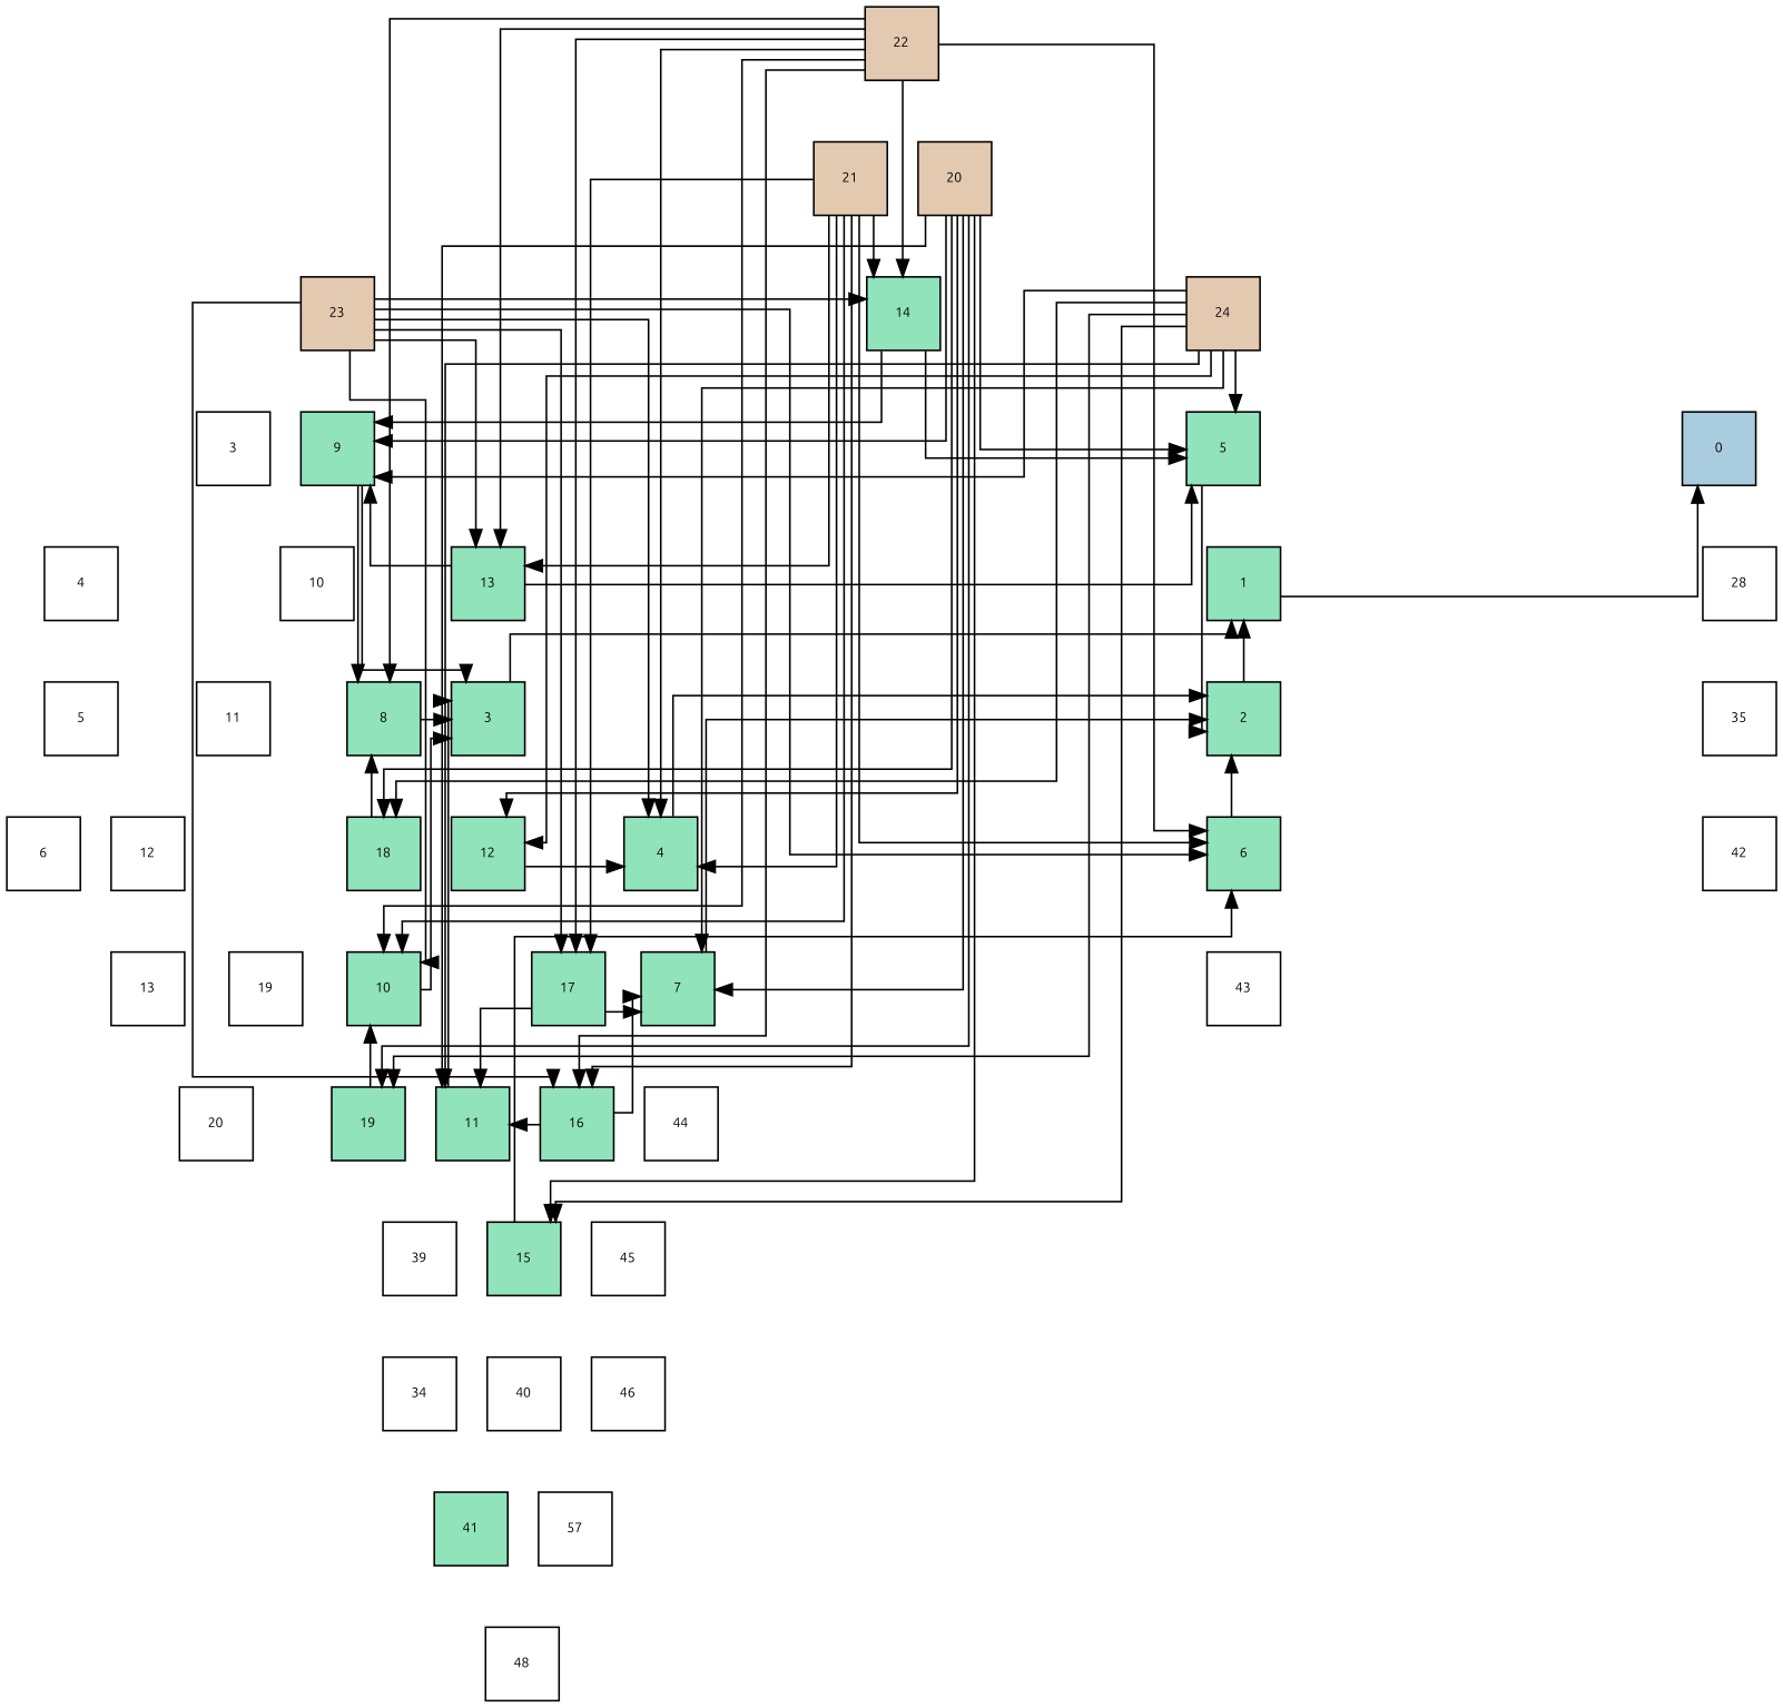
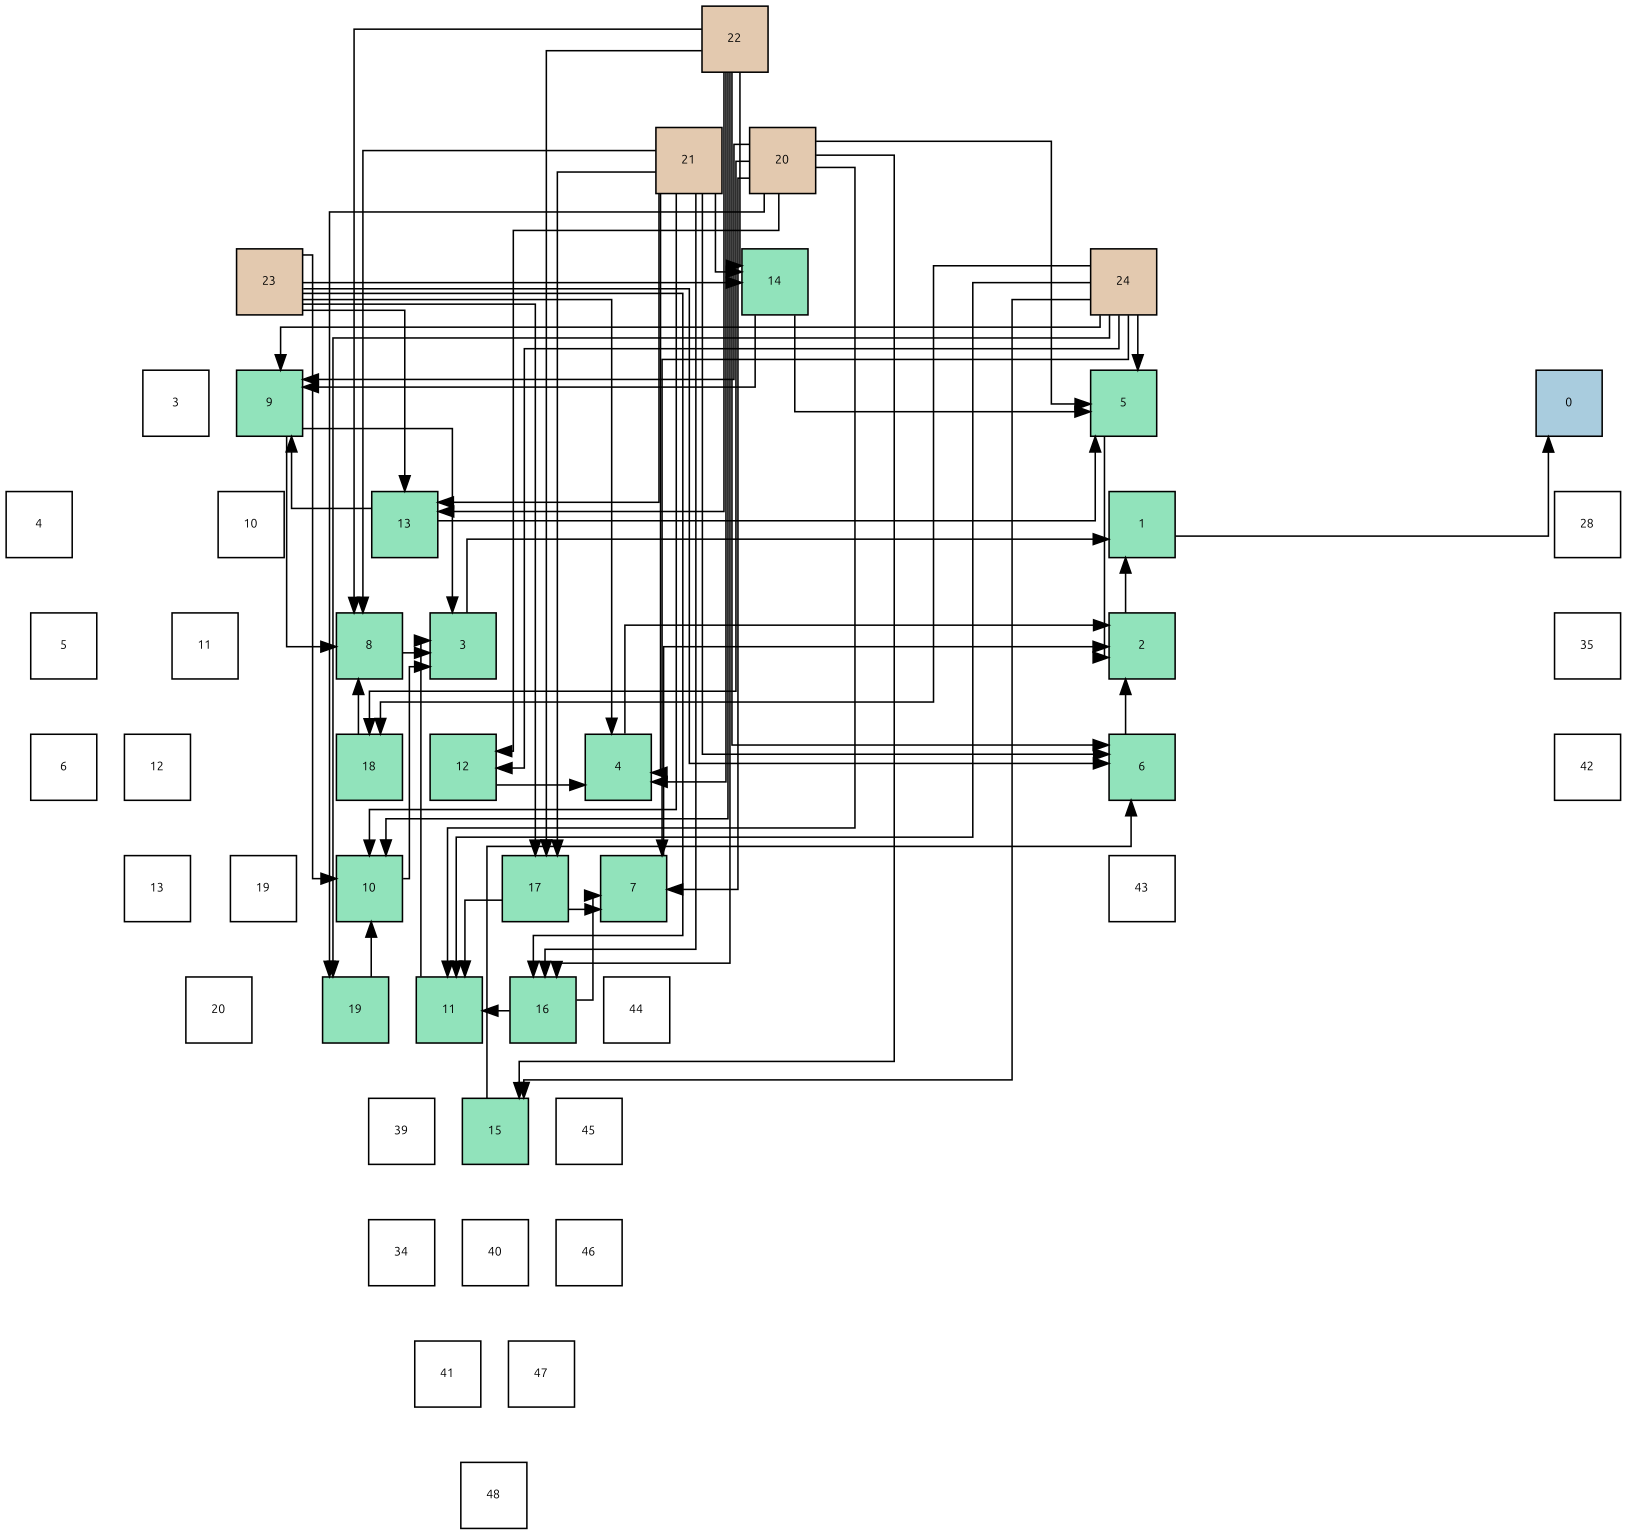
  digraph {
    fontname=Ubuntu
    rank=same
    rankdir=TB
    splines=ortho
    node [fillcolor="#ffffff" fixedsize=true fontname=Ubuntu fontsize=8 shape=square style=filled]
    edge [constraint=true fontname=Ubuntu style=invis]
    n1 [fillcolor="#e3c9af" label=22 width=0.6]
    n2 [fillcolor="#e3c9af" label=21 width=0.6]
    n3 [fillcolor="#e3c9af" label=20 width=0.6]
    n4 [fillcolor="#91e3bb" label=14 width=0.6]
    n5 [fillcolor="#91e3bb" label=13 width=0.6]
    n6 [fillcolor="#91e3bb" label=8 width=0.6]
    n7 [fillcolor="#91e3bb" label=10 width=0.6]
    n8 [fillcolor="#91e3bb" label=4 width=0.6]
    n9 [fillcolor="#91e3bb" label=17 width=0.6]
    n10 [fillcolor="#91e3bb" label=6 width=0.6]
    n11 [fillcolor="#91e3bb" label=16 width=0.6]
    n12 [fillcolor="#e3c9af" label=23 width=0.6]
    n13 [fillcolor="#91e3bb" label=9 width=0.6]
    n14 [fillcolor="#e3c9af" label=24 width=0.6]
    n15 [fillcolor="#91e3bb" label=5 width=0.6]
    n16 [fillcolor="#91e3bb" label=18 width=0.6]
    n17 [fillcolor="#91e3bb" label=12 width=0.6]
    n18 [fillcolor="#91e3bb" label=19 width=0.6]
    n19 [fillcolor="#91e3bb" label=11 width=0.6]
    n20 [fillcolor="#91e3bb" label=7 width=0.6]
    n21 [fillcolor="#91e3bb" label=15 width=0.6]
    n22 [fillcolor="#91e3bb" label=3 width=0.6]
    n23 [fillcolor="#91e3bb" label=2 width=0.6]
    n24 [label=43 width=0.6]
    n25 [label=45 width=0.6]
    n26 [label=3 width=0.6]
    n27 [label=4 width=0.6]
    n28 [label=10 width=0.6]
    n29 [label=5 width=0.6]
    n30 [label=11 width=0.6]
    n31 [label=6 width=0.6]
    n32 [label=12 width=0.6]
    n33 [label=13 width=0.6]
    n34 [label=19 width=0.6]
    n35 [label=20 width=0.6]
    n36 [fillcolor="#a9ccde" label=0 width=0.6]
    n37 [fillcolor="#91e3bb" label=1 width=0.6]
    n38 [label=39 width=0.6]
    n39 [label=44 width=0.6]
    n40 [label=40 width=0.6]
    n41 [label=46 width=0.6]
    n42 [label=28 width=0.6]
    n43 [label=35 width=0.6]
    n44 [label=34 width=0.6]
-   n45 [fillcolor="#91e3bb" label=41 width=0.6]
+   n45 [label=41 width=0.6]
    n46 [label=42 width=0.6]
-   n47 [label=57 width=0.6]
+   n47 [label=47 width=0.6]
    n48 [label=48 width=0.6]
    n1 -> n2
    n1 -> n3
    n1 -> n4 [constraint=false style=vis]
    n1 -> n5 [constraint=false style=vis]
    n1 -> n6 [constraint=false style=vis]
    n1 -> n7 [constraint=false style=vis]
    n1 -> n8 [constraint=false style=vis]
    n1 -> n9 [constraint=false style=vis]
    n1 -> n10 [constraint=false style=vis]
    n1 -> n11 [constraint=false style=vis]
    n2 -> n4 [constraint=false style=vis]
    n2 -> n4
    n2 -> n5 [constraint=false style=vis]
+   n2 -> n6 [constraint=false style=vis]
    n2 -> n7 [constraint=false style=vis]
    n2 -> n8 [constraint=false style=vis]
    n2 -> n9 [constraint=false style=vis]
    n2 -> n10 [constraint=false style=vis]
    n2 -> n11 [constraint=false style=vis]
    n2 -> n12
    n3 -> n4
    n3 -> n13 [constraint=false style=vis]
    n3 -> n14
    n3 -> n15 [constraint=false style=vis]
    n3 -> n16 [constraint=false style=vis]
    n3 -> n17 [constraint=false style=vis]
    n3 -> n18 [constraint=false style=vis]
    n3 -> n19 [constraint=false style=vis]
    n3 -> n20 [constraint=false style=vis]
    n3 -> n21 [constraint=false style=vis]
    n4 -> n13 [constraint=false style=vis]
    n4 -> n13
    n4 -> n15 [constraint=false style=vis]
    n4 -> n15
    n5 -> n6
    n5 -> n13 [constraint=false style=vis]
    n5 -> n15 [constraint=false style=vis]
    n5 -> n22
    n6 -> n16
    n6 -> n17
    n6 -> n22 [constraint=false style=vis]
    n7 -> n18
    n7 -> n19
    n7 -> n22 [constraint=false style=vis]
    n8 -> n9
    n8 -> n20
    n8 -> n23 [constraint=false style=vis]
    n9 -> n11
    n9 -> n19 [constraint=false style=vis]
    n9 -> n19
    n9 -> n20 [constraint=false style=vis]
    n10 -> n20
    n10 -> n23 [constraint=false style=vis]
    n10 -> n24
    n11 -> n19 [constraint=false style=vis]
    n11 -> n20 [constraint=false style=vis]
    n11 -> n21
    n11 -> n25
    n12 -> n4 [constraint=false style=vis]
    n12 -> n5 [constraint=false style=vis]
    n12 -> n7 [constraint=false style=vis]
    n12 -> n8 [constraint=false style=vis]
    n12 -> n9 [constraint=false style=vis]
    n12 -> n10 [constraint=false style=vis]
    n12 -> n11 [constraint=false style=vis]
    n12 -> n13
    n12 -> n26
    n13 -> n5
    n13 -> n6 [constraint=false style=vis]
    n13 -> n22 [constraint=false style=vis]
    n13 -> n28
    n14 -> n13 [constraint=false style=vis]
    n14 -> n15 [constraint=false style=vis]
    n14 -> n15
    n14 -> n16 [constraint=false style=vis]
    n14 -> n17 [constraint=false style=vis]
    n14 -> n18 [constraint=false style=vis]
    n14 -> n19 [constraint=false style=vis]
    n14 -> n20 [constraint=false style=vis]
    n14 -> n21 [constraint=false style=vis]
    n14 -> n36
    n15 -> n5
    n15 -> n23 [constraint=false style=vis]
    n15 -> n37
    n16 -> n6 [constraint=false style=vis]
    n16 -> n7
    n16 -> n34
    n17 -> n7
    n17 -> n8 [constraint=false style=vis]
    n17 -> n9
    n18 -> n7 [constraint=false style=vis]
    n18 -> n38
    n19 -> n21
    n19 -> n22 [constraint=false style=vis]
    n19 -> n38
    n20 -> n11
    n20 -> n23 [constraint=false style=vis]
    n20 -> n39
    n21 -> n10 [constraint=false style=vis]
    n21 -> n40
    n21 -> n41
    n22 -> n8
    n22 -> n17
    n22 -> n37 [constraint=false style=vis]
    n23 -> n8
    n23 -> n10
    n23 -> n37 [constraint=false style=vis]
    n24 -> n39
    n25 -> n41
    n26 -> n27
    n26 -> n28
    n27 -> n29
    n27 -> n30
    n28 -> n6
    n28 -> n30
    n29 -> n31
    n29 -> n32
    n30 -> n16
    n30 -> n32
    n31 -> n33
    n32 -> n33
    n32 -> n34
    n33 -> n35
    n34 -> n18
    n34 -> n35
    n36 -> n37
    n36 -> n42
    n37 -> n22
    n37 -> n23
    n37 -> n36 [constraint=false style=vis]
    n38 -> n40
    n38 -> n44
    n39 -> n25
    n40 -> n45
    n40 -> n47
    n41 -> n47
    n42 -> n23
    n42 -> n43
    n43 -> n10
    n43 -> n46
    n44 -> n45
    n45 -> n48
    n46 -> n24
    n47 -> n48
  }
